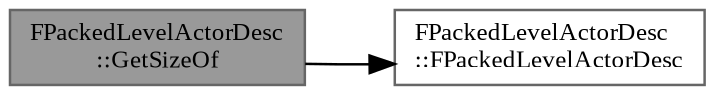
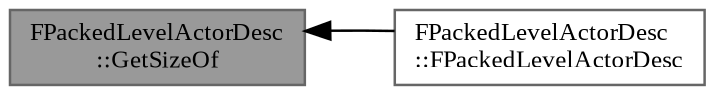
  digraph {
    rankdir=LR
    fontname="Liberation Serif"
    node [fontname="Liberation Serif" fontsize=10 shape=box style=filled]
    n1 [color=gray40 fillcolor=grey60 fontcolor=black height=0.2 label="FPackedLevelActorDesc\l::GetSizeOf" width=0.4]
    n2 [color=grey40 fillcolor=white height=0.2 label="FPackedLevelActorDesc\l::FPackedLevelActorDesc" width=0.4]
-   n1 -> n2 [color=black fontname="Liberation Serif" fontsize=10 labelfontname=Helvetica labelfontsize=10 style=solid]
+   n2 -> n1 [color=black fontname="Liberation Serif" fontsize=10 labelfontname=Helvetica labelfontsize=10 style=solid]
  }
